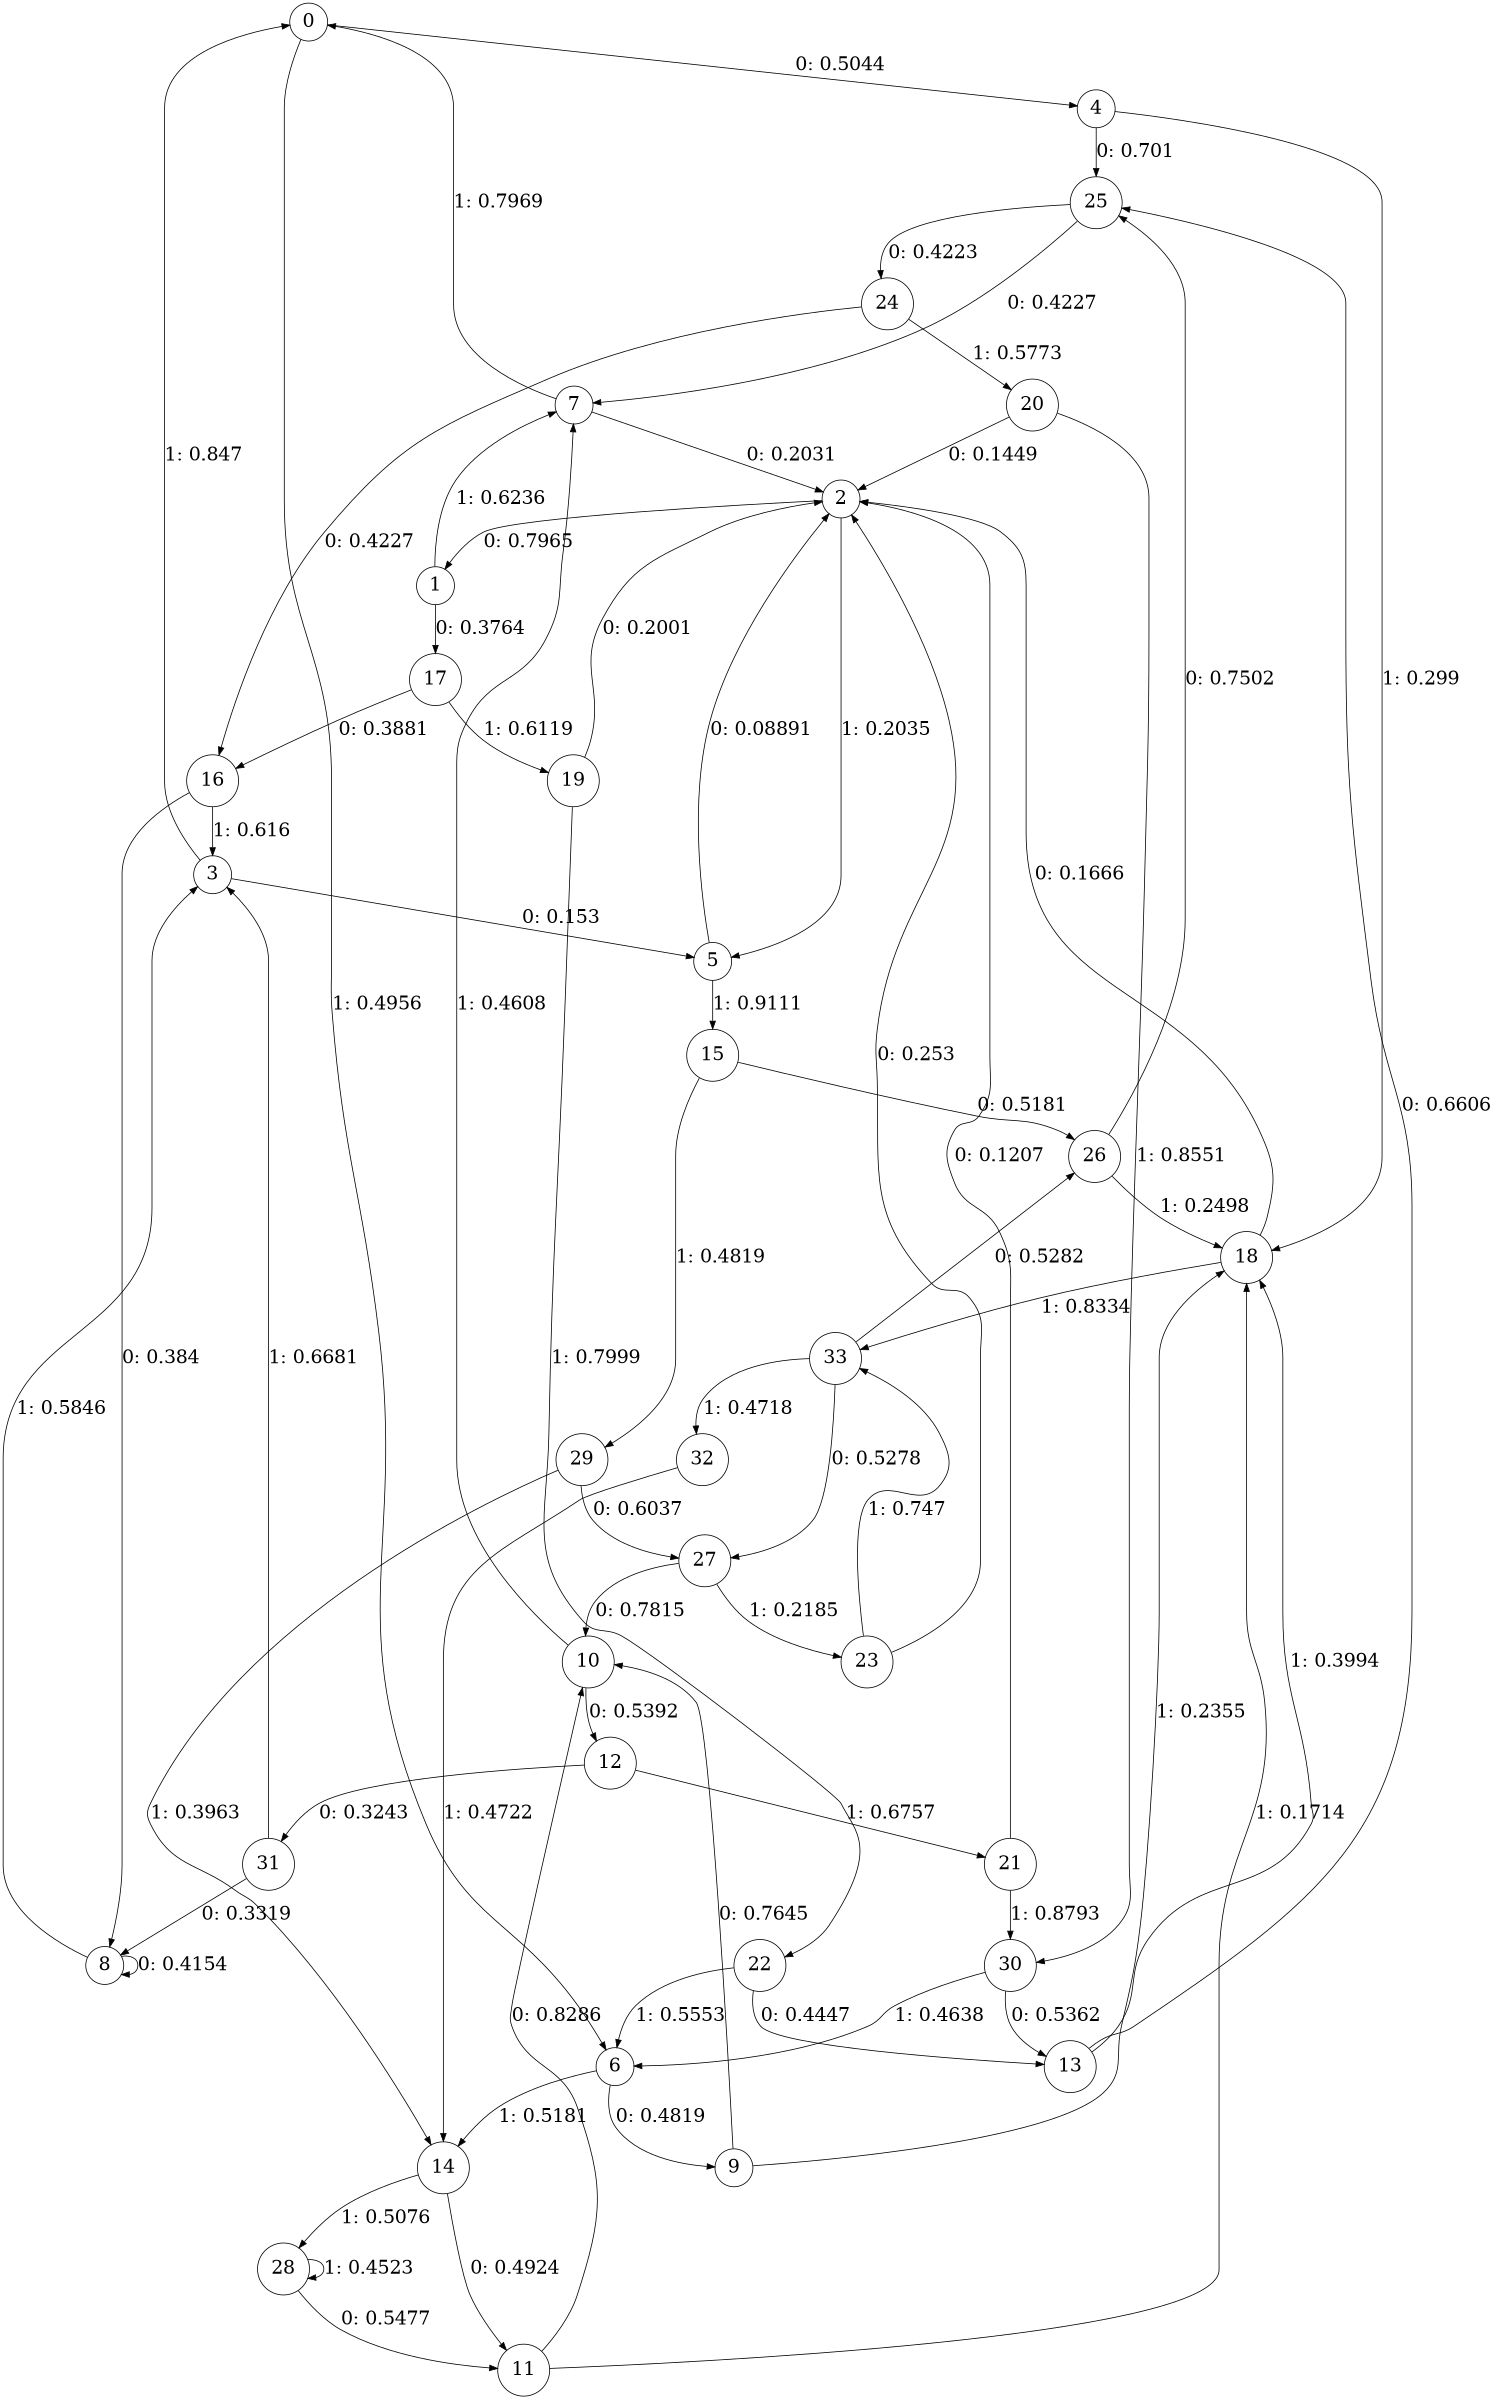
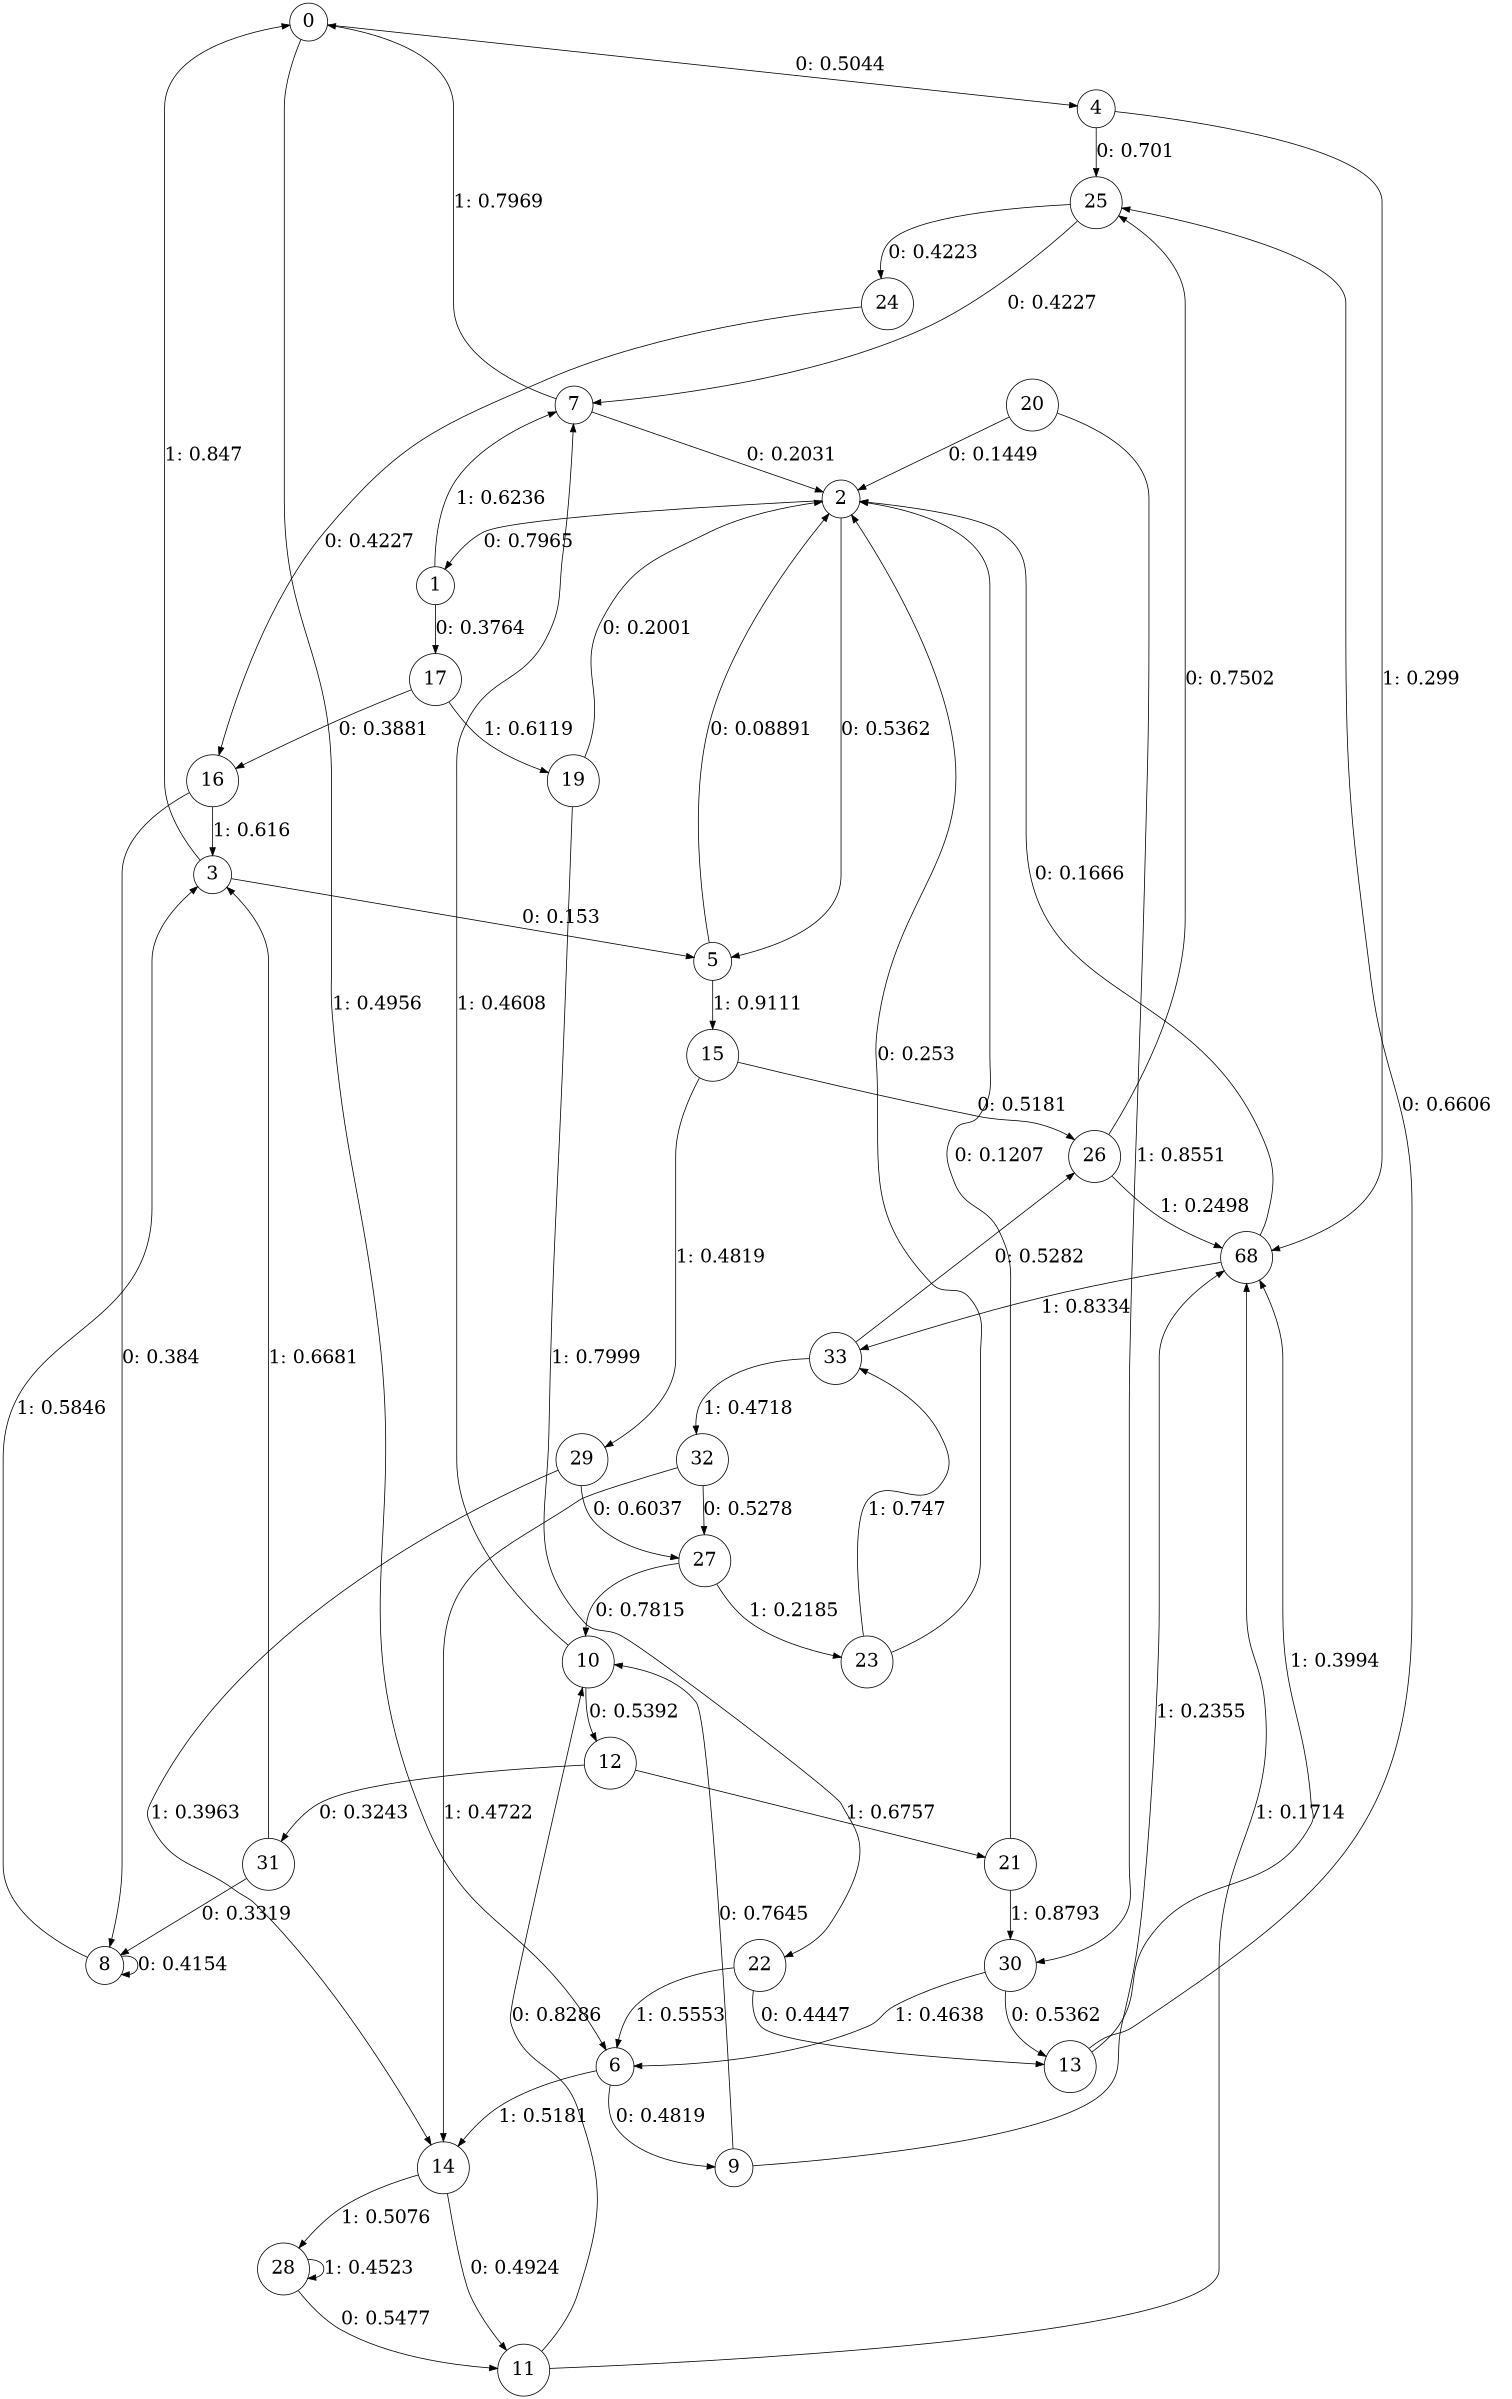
  digraph {
    node [fontsize=24 shape=circle]
    edge [fontsize=24]
    0
    4
    6
    25
-   18
+   18 [label=68]
    9
    14
    7
    24
    2
    33
    10
    11
    28
    1
    17
    16
    19
    3
    8
    22
    5
    15
    26
    29
    20
    32
    27
    12
    31
    21
    30
    13
    23
    0 -> 4 [label="0: 0.5044   "]
    0 -> 6 [label="1: 0.4956   "]
    4 -> 25 [label="0: 0.701    "]
    4 -> 18 [label="1: 0.299    "]
    6 -> 9 [label="0: 0.4819   "]
    6 -> 14 [label="1: 0.5181   "]
    25 -> 7 [label="0: 0.4227   "]
    25 -> 24 [label="0: 0.4223   "]
    18 -> 2 [label="0: 0.1666   "]
    18 -> 33 [label="1: 0.8334   "]
    9 -> 18 [label="1: 0.2355   "]
    9 -> 10 [label="0: 0.7645   "]
    14 -> 11 [label="0: 0.4924   "]
    14 -> 28 [label="1: 0.5076   "]
    7 -> 0 [label="1: 0.7969   "]
    7 -> 2 [label="0: 0.2031   "]
    24 -> 16 [label="0: 0.4227   "]
-   24 -> 20 [label="1: 0.5773   "]
    2 -> 1 [label="0: 0.7965   "]
-   2 -> 5 [label="1: 0.2035   "]
+   2 -> 5 [label="0: 0.5362   "]
    33 -> 26 [label="0: 0.5282   "]
    33 -> 32 [label="1: 0.4718   "]
    10 -> 7 [label="1: 0.4608   "]
    10 -> 12 [label="0: 0.5392   "]
    11 -> 18 [label="1: 0.1714   "]
    11 -> 10 [label="0: 0.8286   "]
    28 -> 11 [label="0: 0.5477   "]
    28 -> 28 [label="1: 0.4523   "]
    1 -> 7 [label="1: 0.6236   "]
    1 -> 17 [label="0: 0.3764   "]
    17 -> 16 [label="0: 0.3881   "]
    17 -> 19 [label="1: 0.6119   "]
    16 -> 3 [label="1: 0.616    "]
    16 -> 8 [label="0: 0.384    "]
    19 -> 2 [label="0: 0.2001   "]
    19 -> 22 [label="1: 0.7999   "]
    3 -> 0 [label="1: 0.847    "]
    3 -> 5 [label="0: 0.153    "]
    8 -> 3 [label="1: 0.5846   "]
    8 -> 8 [label="0: 0.4154   "]
    22 -> 6 [label="1: 0.5553   "]
    22 -> 13 [label="0: 0.4447   "]
    5 -> 2 [label="0: 0.08891  "]
    5 -> 15 [label="1: 0.9111   "]
    15 -> 26 [label="0: 0.5181   "]
    15 -> 29 [label="1: 0.4819   "]
    26 -> 25 [label="0: 0.7502   "]
    26 -> 18 [label="1: 0.2498   "]
    29 -> 14 [label="1: 0.3963   "]
    29 -> 27 [label="0: 0.6037   "]
    20 -> 2 [label="0: 0.1449   "]
    20 -> 30 [label="1: 0.8551   "]
    32 -> 14 [label="1: 0.4722   "]
-   33 -> 27 [label="0: 0.5278   "]
+   32 -> 27 [label="0: 0.5278   "]
    27 -> 10 [label="0: 0.7815   "]
    27 -> 23 [label="1: 0.2185   "]
    12 -> 31 [label="0: 0.3243   "]
    12 -> 21 [label="1: 0.6757   "]
    31 -> 3 [label="1: 0.6681   "]
    31 -> 8 [label="0: 0.3319   "]
    21 -> 2 [label="0: 0.1207   "]
    21 -> 30 [label="1: 0.8793   "]
    30 -> 6 [label="1: 0.4638   "]
    30 -> 13 [label="0: 0.5362   "]
    13 -> 25 [label="0: 0.6606   "]
    13 -> 18 [label="1: 0.3994   "]
    23 -> 2 [label="0: 0.253    "]
    23 -> 33 [label="1: 0.747    "]
  }
